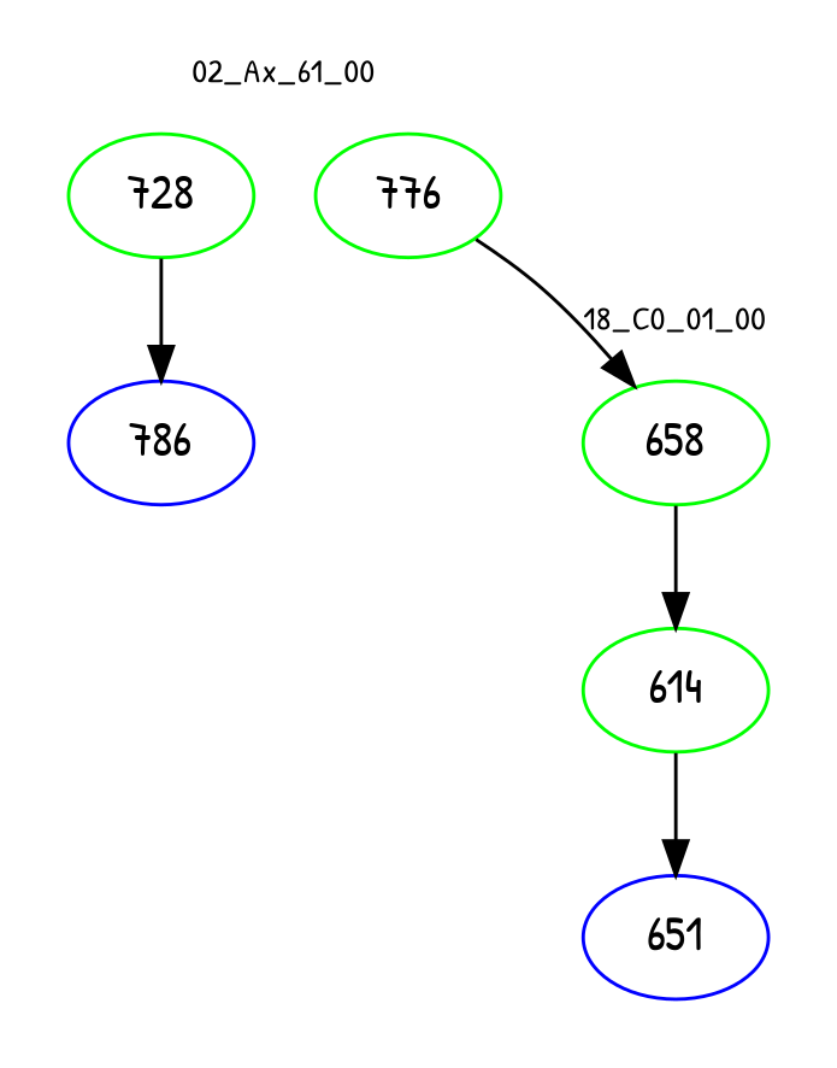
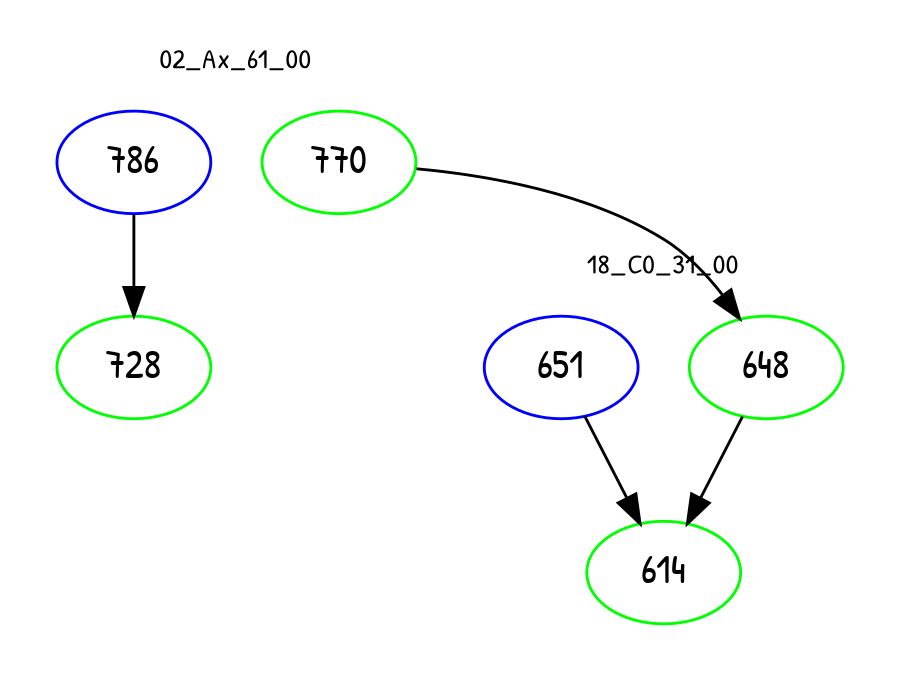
  digraph {
    fontname="Patrick Hand"
    node [color=green fontname="Patrick Hand"]
    edge [color=black fontname="Patrick Hand"]
-   n1 [label=776]
+   n1 [label=770]
    n2 [label=728]
    n3 [color=blue label=786]
-   n4 [label=658]
+   n4 [label=648]
    n5 [label=614]
    n6 [color=blue label=651]
    subgraph cluster_1 {
      color=white
      fontsize=10
      label="02_Ax_61_00"
      n1
      n2
      n3
    }
    subgraph cluster_2 {
      color=white
      fontsize=10
-     label="18_C0_01_00"
+     label="18_C0_31_00"
      n4
      n5
      n6
    }
    n1 -> n4
-   n2 -> n3
+   n3 -> n2
    n4 -> n5
-   n5 -> n6
+   n6 -> n5
  }
